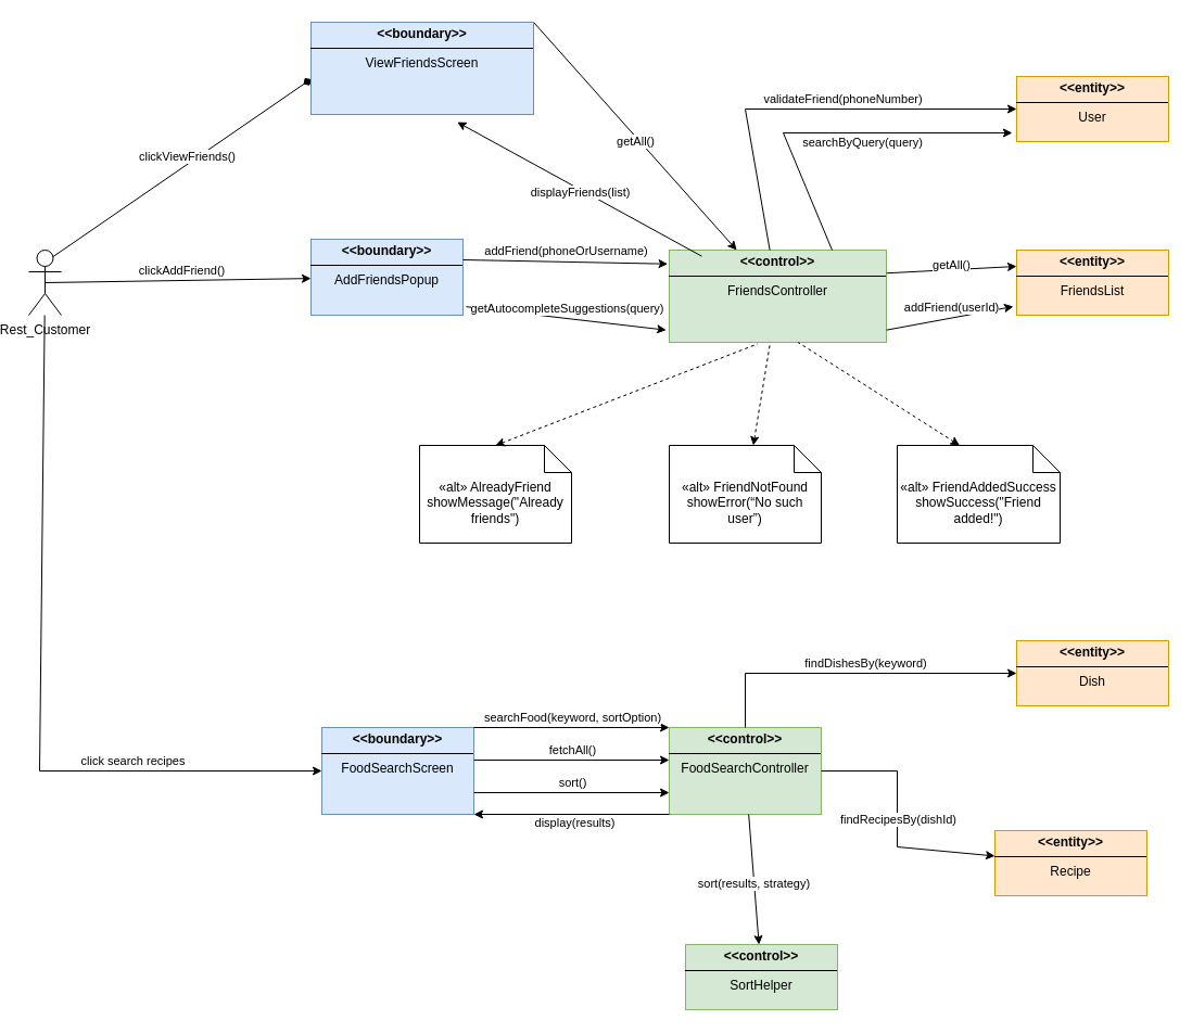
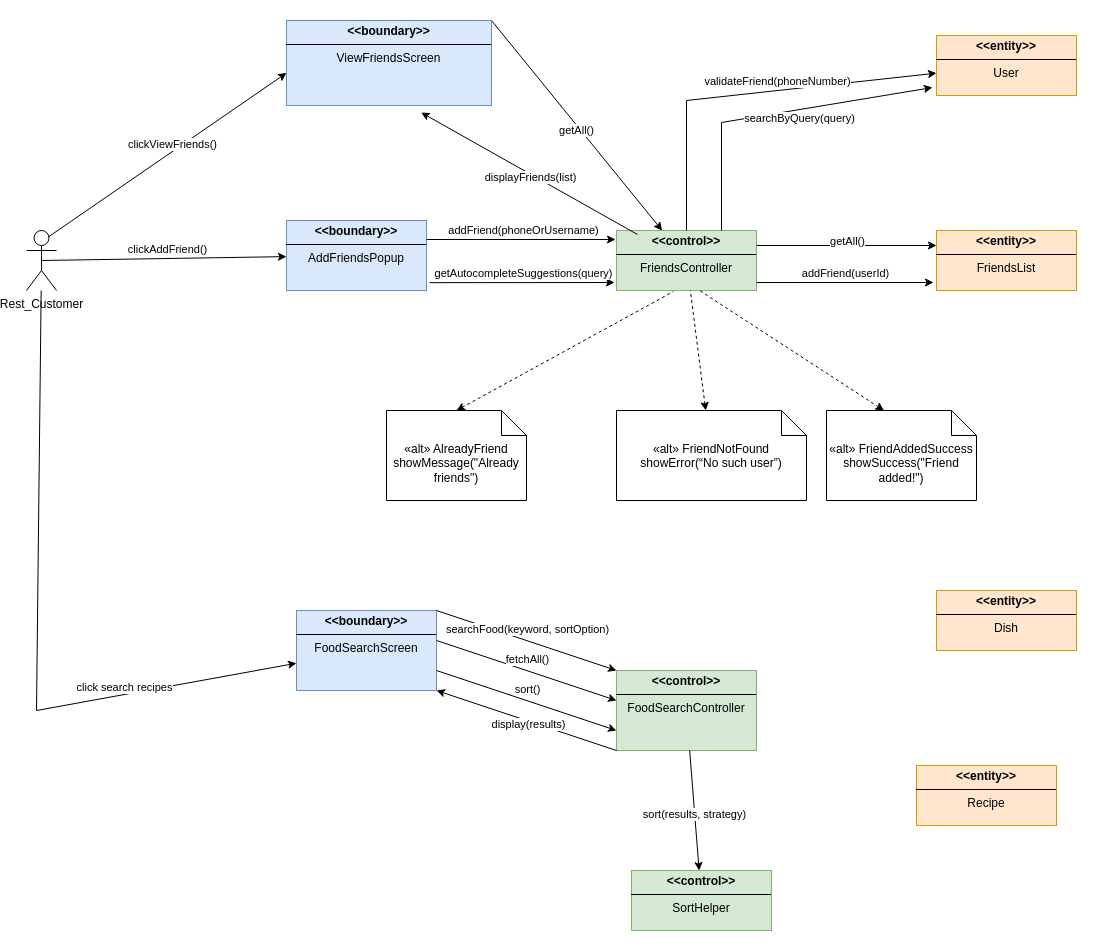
  <mxCell id="0" />
  <mxCell id="1" parent="0" />
  <mxCell id="2" value="Rest_Customer" style="shape=umlActor;verticalLabelPosition=bottom;verticalAlign=top;html=1;" parent="1" vertex="1"><mxGeometry x="20" y="230" width="30" height="60" as="geometry" /></mxCell>
  <mxCell id="3" value="&lt;p style=&quot;margin:0px;margin-top:4px;text-align:center;&quot;&gt;&lt;b&gt;&amp;lt;&amp;lt;boundary&amp;gt;&amp;gt;&lt;/b&gt;&lt;/p&gt;&lt;hr size=&quot;1&quot; style=&quot;border-style:solid;&quot;&gt;&lt;div style=&quot;text-align: center; height: 2px;&quot;&gt;AddFriendsPopup&lt;/div&gt;&lt;div style=&quot;text-align: center; height: 2px;&quot;&gt;&lt;br&gt;&lt;/div&gt;&lt;div style=&quot;text-align: center; height: 2px;&quot;&gt;&lt;br&gt;&lt;/div&gt;&lt;div style=&quot;text-align: center; height: 2px;&quot;&gt;&lt;br&gt;&lt;/div&gt;&lt;div style=&quot;text-align: center; height: 2px;&quot;&gt;&lt;br&gt;&lt;/div&gt;&lt;div style=&quot;text-align: center; height: 2px;&quot;&gt;&lt;br&gt;&lt;/div&gt;&lt;div style=&quot;text-align: center; height: 2px;&quot;&gt;&lt;br&gt;&lt;/div&gt;" style="verticalAlign=top;align=left;overflow=fill;html=1;whiteSpace=wrap;fillColor=#dae8fc;strokeColor=#6c8ebf;" parent="1" vertex="1"><mxGeometry x="280" y="220" width="140" height="70" as="geometry" /></mxCell>
  <mxCell id="4" value="" style="endArrow=classic;html=1;rounded=0;exitX=0.5;exitY=0.5;exitDx=0;exitDy=0;exitPerimeter=0;" parent="1" source="2" target="3" edge="1"><mxGeometry width="50" height="50" relative="1" as="geometry"><mxPoint x="370" y="550" as="sourcePoint" /><mxPoint x="230" y="210" as="targetPoint" /></mxGeometry></mxCell>
  <mxCell id="5" value="clickAddFriend()" style="edgeLabel;html=1;align=center;verticalAlign=middle;resizable=0;points=[];" parent="4" vertex="1" connectable="0"><mxGeometry x="0.005" y="-2" relative="1" as="geometry"><mxPoint x="2" y="-12" as="offset" /></mxGeometry></mxCell>
- <mxCell id="6" value="&lt;p style=&quot;margin:0px;margin-top:4px;text-align:center;&quot;&gt;&lt;b&gt;&amp;lt;&amp;lt;control&amp;gt;&amp;gt;&lt;/b&gt;&lt;/p&gt;&lt;hr size=&quot;1&quot; style=&quot;border-style:solid;&quot;&gt;&lt;div style=&quot;text-align: center; height: 2px;&quot;&gt;FriendsController&lt;/div&gt;" style="verticalAlign=top;align=left;overflow=fill;html=1;whiteSpace=wrap;fillColor=#d5e8d4;strokeColor=#82b366;" parent="1" vertex="1"><mxGeometry x="610" y="230" width="200" height="85" as="geometry" /></mxCell>
+ <mxCell id="6" value="&lt;p style=&quot;margin:0px;margin-top:4px;text-align:center;&quot;&gt;&lt;b&gt;&amp;lt;&amp;lt;control&amp;gt;&amp;gt;&lt;/b&gt;&lt;/p&gt;&lt;hr size=&quot;1&quot; style=&quot;border-style:solid;&quot;&gt;&lt;div style=&quot;text-align: center; height: 2px;&quot;&gt;FriendsController&lt;/div&gt;" style="verticalAlign=top;align=left;overflow=fill;html=1;whiteSpace=wrap;fillColor=#d5e8d4;strokeColor=#82b366;" parent="1" vertex="1"><mxGeometry x="610" y="230" width="140" height="60" as="geometry" /></mxCell>
  <mxCell id="7" value="" style="endArrow=classic;html=1;rounded=0;entryX=-0.007;entryY=0.15;entryDx=0;entryDy=0;entryPerimeter=0;" parent="1" target="6" edge="1"><mxGeometry width="50" height="50" relative="1" as="geometry"><mxPoint x="420" y="239" as="sourcePoint" /><mxPoint x="420" y="500" as="targetPoint" /></mxGeometry></mxCell>
  <mxCell id="8" value="addFriend(phoneOrUsername)" style="edgeLabel;html=1;align=center;verticalAlign=middle;resizable=0;points=[];" parent="7" vertex="1" connectable="0"><mxGeometry x="0.012" y="-3" relative="1" as="geometry"><mxPoint y="-13" as="offset" /></mxGeometry></mxCell>
  <mxCell id="9" value="&lt;p style=&quot;margin:0px;margin-top:4px;text-align:center;&quot;&gt;&lt;b&gt;&amp;lt;&amp;lt;entity&amp;gt;&amp;gt;&lt;/b&gt;&lt;/p&gt;&lt;hr size=&quot;1&quot; style=&quot;border-style:solid;&quot;&gt;&lt;div style=&quot;text-align: center; height: 2px;&quot;&gt;FriendsList&lt;/div&gt;" style="verticalAlign=top;align=left;overflow=fill;html=1;whiteSpace=wrap;fillColor=#ffe6cc;strokeColor=#d79b00;" parent="1" vertex="1"><mxGeometry x="930" y="230" width="140" height="60" as="geometry" /></mxCell>
  <mxCell id="10" value="" style="endArrow=classic;html=1;rounded=0;exitX=1;exitY=0.867;exitDx=0;exitDy=0;exitPerimeter=0;" parent="1" source="6" edge="1"><mxGeometry width="50" height="50" relative="1" as="geometry"><mxPoint x="370" y="450" as="sourcePoint" /><mxPoint x="927" y="282" as="targetPoint" /></mxGeometry></mxCell>
  <mxCell id="11" value="addFriend(userId)" style="edgeLabel;html=1;align=center;verticalAlign=middle;resizable=0;points=[];" parent="10" vertex="1" connectable="0"><mxGeometry x="-0.011" relative="1" as="geometry"><mxPoint x="1" y="-10" as="offset" /></mxGeometry></mxCell>
- <mxCell id="12" value="&lt;p style=&quot;margin:0px;margin-top:4px;text-align:center;&quot;&gt;&lt;b&gt;&amp;lt;&amp;lt;entity&amp;gt;&amp;gt;&lt;/b&gt;&lt;/p&gt;&lt;hr size=&quot;1&quot; style=&quot;border-style:solid;&quot;&gt;&lt;div style=&quot;text-align: center; height: 2px;&quot;&gt;User&lt;/div&gt;" style="verticalAlign=top;align=left;overflow=fill;html=1;whiteSpace=wrap;fillColor=#ffe6cc;strokeColor=#d79b00;" parent="1" vertex="1"><mxGeometry x="930" y="70" width="140" height="60" as="geometry" /></mxCell>
+ <mxCell id="12" value="&lt;p style=&quot;margin:0px;margin-top:4px;text-align:center;&quot;&gt;&lt;b&gt;&amp;lt;&amp;lt;entity&amp;gt;&amp;gt;&lt;/b&gt;&lt;/p&gt;&lt;hr size=&quot;1&quot; style=&quot;border-style:solid;&quot;&gt;&lt;div style=&quot;text-align: center; height: 2px;&quot;&gt;User&lt;/div&gt;" style="verticalAlign=top;align=left;overflow=fill;html=1;whiteSpace=wrap;fillColor=#ffe6cc;strokeColor=#d79b00;" parent="1" vertex="1"><mxGeometry x="930" y="35" width="140" height="60" as="geometry" /></mxCell>
  <mxCell id="13" value="" style="endArrow=classic;html=1;rounded=0;" parent="1" source="6" target="12" edge="1"><mxGeometry width="50" height="50" relative="1" as="geometry"><mxPoint x="380" y="350" as="sourcePoint" /><mxPoint x="430" y="300" as="targetPoint" /><Array as="points"><mxPoint x="680" y="100" /></Array></mxGeometry></mxCell>
  <mxCell id="14" value="validateFriend(phoneNumber)" style="edgeLabel;html=1;align=center;verticalAlign=middle;resizable=0;points=[];" parent="13" vertex="1" connectable="0"><mxGeometry x="0.142" relative="1" as="geometry"><mxPoint x="3" y="-10" as="offset" /></mxGeometry></mxCell>
- <mxCell id="15" value="&lt;div&gt;«alt» FriendNotFound&lt;/div&gt;&lt;div&gt;showError(“No such user”)&lt;/div&gt;" style="shape=note2;boundedLbl=1;whiteSpace=wrap;html=1;size=25;verticalAlign=top;align=center;" parent="1" vertex="1"><mxGeometry x="610" y="410" width="140" height="90" as="geometry" /></mxCell>
+ <mxCell id="15" value="&lt;div&gt;«alt» FriendNotFound&lt;/div&gt;&lt;div&gt;showError(“No such user”)&lt;/div&gt;" style="shape=note2;boundedLbl=1;whiteSpace=wrap;html=1;size=25;verticalAlign=top;align=center;" parent="1" vertex="1"><mxGeometry x="610" y="410" width="190" height="90" as="geometry" /></mxCell>
  <mxCell id="16" value="" style="endArrow=none;dashed=1;html=1;rounded=0;strokeColor=default;startArrow=classic;startFill=1;" parent="1" source="15" target="6" edge="1"><mxGeometry width="50" height="50" relative="1" as="geometry"><mxPoint x="390" y="350" as="sourcePoint" /><mxPoint x="830" y="370" as="targetPoint" /></mxGeometry></mxCell>
- <mxCell id="17" value="&lt;p style=&quot;margin:0px;margin-top:4px;text-align:center;&quot;&gt;&lt;b&gt;&amp;lt;&amp;lt;boundary&amp;gt;&amp;gt;&lt;/b&gt;&lt;/p&gt;&lt;hr size=&quot;1&quot; style=&quot;border-style:solid;&quot;&gt;&lt;div style=&quot;text-align: center; height: 2px;&quot;&gt;FoodSearchScreen&lt;/div&gt;" style="verticalAlign=top;align=left;overflow=fill;html=1;whiteSpace=wrap;fillColor=#dae8fc;strokeColor=#6c8ebf;" parent="1" vertex="1"><mxGeometry x="290" y="670" width="140" height="80" as="geometry" /></mxCell>
+ <mxCell id="17" value="&lt;p style=&quot;margin:0px;margin-top:4px;text-align:center;&quot;&gt;&lt;b&gt;&amp;lt;&amp;lt;boundary&amp;gt;&amp;gt;&lt;/b&gt;&lt;/p&gt;&lt;hr size=&quot;1&quot; style=&quot;border-style:solid;&quot;&gt;&lt;div style=&quot;text-align: center; height: 2px;&quot;&gt;FoodSearchScreen&lt;/div&gt;" style="verticalAlign=top;align=left;overflow=fill;html=1;whiteSpace=wrap;fillColor=#dae8fc;strokeColor=#6c8ebf;" parent="1" vertex="1"><mxGeometry x="290" y="610" width="140" height="80" as="geometry" /></mxCell>
  <mxCell id="18" value="" style="endArrow=classic;html=1;rounded=0;" parent="1" source="2" target="17" edge="1"><mxGeometry width="50" height="50" relative="1" as="geometry"><mxPoint x="390" y="600" as="sourcePoint" /><mxPoint x="440" y="550" as="targetPoint" /><Array as="points"><mxPoint x="30" y="710" /></Array></mxGeometry></mxCell>
  <mxCell id="19" value="click search recipes" style="edgeLabel;html=1;align=center;verticalAlign=middle;resizable=0;points=[];" parent="18" vertex="1" connectable="0"><mxGeometry x="0.456" relative="1" as="geometry"><mxPoint x="11" y="-10" as="offset" /></mxGeometry></mxCell>
  <mxCell id="20" value="&lt;p style=&quot;margin:0px;margin-top:4px;text-align:center;&quot;&gt;&lt;b&gt;&amp;lt;&amp;lt;control&amp;gt;&amp;gt;&lt;/b&gt;&lt;/p&gt;&lt;hr size=&quot;1&quot; style=&quot;border-style:solid;&quot;&gt;&lt;div style=&quot;text-align: center; height: 2px;&quot;&gt;FoodSearchController&lt;/div&gt;" style="verticalAlign=top;align=left;overflow=fill;html=1;whiteSpace=wrap;fillColor=#d5e8d4;strokeColor=#82b366;" parent="1" vertex="1"><mxGeometry x="610" y="670" width="140" height="80" as="geometry" /></mxCell>
  <mxCell id="21" value="" style="endArrow=classic;html=1;rounded=0;exitX=1;exitY=0;exitDx=0;exitDy=0;entryX=0;entryY=0;entryDx=0;entryDy=0;" parent="1" source="17" target="20" edge="1"><mxGeometry width="50" height="50" relative="1" as="geometry"><mxPoint x="390" y="600" as="sourcePoint" /><mxPoint x="440" y="550" as="targetPoint" /></mxGeometry></mxCell>
  <mxCell id="22" value="searchFood(keyword, sortOption)" style="edgeLabel;html=1;align=center;verticalAlign=middle;resizable=0;points=[];" parent="21" vertex="1" connectable="0"><mxGeometry x="-0.044" y="1" relative="1" as="geometry"><mxPoint x="4" y="-9" as="offset" /></mxGeometry></mxCell>
  <mxCell id="23" value="&lt;p style=&quot;margin:0px;margin-top:4px;text-align:center;&quot;&gt;&lt;b&gt;&amp;lt;&amp;lt;entity&amp;gt;&amp;gt;&lt;/b&gt;&lt;/p&gt;&lt;hr size=&quot;1&quot; style=&quot;border-style:solid;&quot;&gt;&lt;div style=&quot;text-align: center; height: 2px;&quot;&gt;Dish&lt;/div&gt;" style="verticalAlign=top;align=left;overflow=fill;html=1;whiteSpace=wrap;fillColor=#ffe6cc;strokeColor=#d79b00;" parent="1" vertex="1"><mxGeometry x="930" y="590" width="140" height="60" as="geometry" /></mxCell>
  <mxCell id="24" value="&lt;p style=&quot;margin:0px;margin-top:4px;text-align:center;&quot;&gt;&lt;b&gt;&amp;lt;&amp;lt;entity&amp;gt;&amp;gt;&lt;/b&gt;&lt;/p&gt;&lt;hr size=&quot;1&quot; style=&quot;border-style:solid;&quot;&gt;&lt;div style=&quot;text-align: center; height: 2px;&quot;&gt;Recipe&lt;/div&gt;" style="verticalAlign=top;align=left;overflow=fill;html=1;whiteSpace=wrap;fillColor=#ffe6cc;strokeColor=#d79b00;" parent="1" vertex="1"><mxGeometry x="910" y="765" width="140" height="60" as="geometry" /></mxCell>
- <mxCell id="25" value="" style="endArrow=classic;html=1;rounded=0;" parent="1" source="20" target="23" edge="1"><mxGeometry width="50" height="50" relative="1" as="geometry"><mxPoint x="720" y="600" as="sourcePoint" /><mxPoint x="770" y="550" as="targetPoint" /><Array as="points"><mxPoint x="680" y="620" /></Array></mxGeometry></mxCell>
- <mxCell id="26" value="findDishesBy(keyword)" style="edgeLabel;html=1;align=center;verticalAlign=middle;resizable=0;points=[];" parent="25" vertex="1" connectable="0"><mxGeometry x="-0.027" y="2" relative="1" as="geometry"><mxPoint x="14" y="-8" as="offset" /></mxGeometry></mxCell>
- <mxCell id="27" value="" style="endArrow=classic;html=1;rounded=0;" parent="1" source="20" target="24" edge="1"><mxGeometry width="50" height="50" relative="1" as="geometry"><mxPoint x="660" y="850" as="sourcePoint" /><mxPoint x="910" y="800" as="targetPoint" /><Array as="points"><mxPoint x="820" y="710" /><mxPoint x="820" y="780" /></Array></mxGeometry></mxCell>
- <mxCell id="28" value="findRecipesBy(dishId)" style="edgeLabel;html=1;align=center;verticalAlign=middle;resizable=0;points=[];" parent="27" vertex="1" connectable="0"><mxGeometry x="0.08" relative="1" as="geometry"><mxPoint y="-10" as="offset" /></mxGeometry></mxCell>
  <mxCell id="29" value="&lt;p style=&quot;margin:0px;margin-top:4px;text-align:center;&quot;&gt;&lt;b&gt;&amp;lt;&amp;lt;control&amp;gt;&amp;gt;&lt;/b&gt;&lt;/p&gt;&lt;hr size=&quot;1&quot; style=&quot;border-style:solid;&quot;&gt;&lt;div style=&quot;text-align: center; height: 2px;&quot;&gt;SortHelper&lt;/div&gt;" style="verticalAlign=top;align=left;overflow=fill;html=1;whiteSpace=wrap;fillColor=#d5e8d4;strokeColor=#82b366;" parent="1" vertex="1"><mxGeometry x="625" y="870" width="140" height="60" as="geometry" /></mxCell>
  <mxCell id="30" value="" style="endArrow=classic;html=1;rounded=0;" parent="1" source="20" target="29" edge="1"><mxGeometry width="50" height="50" relative="1" as="geometry"><mxPoint x="720" y="700" as="sourcePoint" /><mxPoint x="770" y="650" as="targetPoint" /></mxGeometry></mxCell>
  <mxCell id="31" value="sort(results, strategy)" style="edgeLabel;html=1;align=center;verticalAlign=middle;resizable=0;points=[];" parent="30" vertex="1" connectable="0"><mxGeometry x="0.071" y="-1" relative="1" as="geometry"><mxPoint as="offset" /></mxGeometry></mxCell>
  <mxCell id="32" value="" style="endArrow=classic;html=1;rounded=0;entryX=1;entryY=1;entryDx=0;entryDy=0;exitX=0;exitY=1;exitDx=0;exitDy=0;" parent="1" target="17" edge="1" source="20"><mxGeometry width="50" height="50" relative="1" as="geometry"><mxPoint x="609" y="723" as="sourcePoint" /><mxPoint x="640" y="680" as="targetPoint" /></mxGeometry></mxCell>
  <mxCell id="33" value="display(results)" style="edgeLabel;html=1;align=center;verticalAlign=middle;resizable=0;points=[];" parent="32" vertex="1" connectable="0"><mxGeometry x="0.116" relative="1" as="geometry"><mxPoint x="12" y="7" as="offset" /></mxGeometry></mxCell>
  <mxCell id="34" value="" style="endArrow=classic;html=1;rounded=0;exitX=1;exitY=0;exitDx=0;exitDy=0;" parent="1" source="38" target="6" edge="1"><mxGeometry width="50" height="50" relative="1" as="geometry"><mxPoint x="540" y="80" as="sourcePoint" /><mxPoint x="860" y="310" as="targetPoint" /></mxGeometry></mxCell>
  <mxCell id="35" value="getAll()" style="edgeLabel;html=1;align=center;verticalAlign=middle;resizable=0;points=[];" parent="34" vertex="1" connectable="0"><mxGeometry y="-1" relative="1" as="geometry"><mxPoint y="4" as="offset" /></mxGeometry></mxCell>
- <mxCell id="36" value="" style="endArrow=diamond;html=1;rounded=0;entryX=0;entryY=0.617;entryDx=0;entryDy=0;entryPerimeter=0;exitX=0.75;exitY=0.1;exitDx=0;exitDy=0;exitPerimeter=0;" edge="1" parent="1" source="2" target="38"><mxGeometry width="50" height="50" relative="1" as="geometry"><mxPoint x="39" y="290" as="sourcePoint" /><mxPoint x="250" y="390" as="targetPoint" /></mxGeometry></mxCell>
+ <mxCell id="36" value="" style="endArrow=classic;html=1;rounded=0;entryX=0;entryY=0.617;entryDx=0;entryDy=0;entryPerimeter=0;exitX=0.75;exitY=0.1;exitDx=0;exitDy=0;exitPerimeter=0;" edge="1" parent="1" source="2" target="38"><mxGeometry width="50" height="50" relative="1" as="geometry"><mxPoint x="39" y="290" as="sourcePoint" /><mxPoint x="250" y="390" as="targetPoint" /></mxGeometry></mxCell>
  <mxCell id="37" value="clickViewFriends()" style="edgeLabel;html=1;align=center;verticalAlign=middle;resizable=0;points=[];" vertex="1" connectable="0" parent="36"><mxGeometry x="0.005" y="-2" relative="1" as="geometry"><mxPoint x="2" y="-12" as="offset" /></mxGeometry></mxCell>
  <mxCell id="38" value="&lt;p style=&quot;margin:0px;margin-top:4px;text-align:center;&quot;&gt;&lt;b&gt;&amp;lt;&amp;lt;boundary&amp;gt;&amp;gt;&lt;/b&gt;&lt;/p&gt;&lt;hr size=&quot;1&quot; style=&quot;border-style:solid;&quot;&gt;&lt;div style=&quot;text-align: center; height: 2px;&quot;&gt;ViewFriendsScreen&lt;/div&gt;&lt;div style=&quot;text-align: center; height: 2px;&quot;&gt;&lt;br&gt;&lt;/div&gt;&lt;div style=&quot;text-align: center; height: 2px;&quot;&gt;&lt;br&gt;&lt;/div&gt;&lt;div style=&quot;text-align: center; height: 2px;&quot;&gt;&lt;br&gt;&lt;/div&gt;&lt;div style=&quot;text-align: center; height: 2px;&quot;&gt;&lt;br&gt;&lt;/div&gt;&lt;div style=&quot;text-align: center; height: 2px;&quot;&gt;&lt;br&gt;&lt;/div&gt;&lt;div style=&quot;text-align: center; height: 2px;&quot;&gt;&lt;br&gt;&lt;/div&gt;&lt;div style=&quot;text-align: center; height: 2px;&quot;&gt;&lt;br&gt;&lt;/div&gt;&lt;div style=&quot;text-align: center; height: 2px;&quot;&gt;&lt;br&gt;&lt;/div&gt;&lt;div style=&quot;text-align: center; height: 2px;&quot;&gt;&lt;br&gt;&lt;/div&gt;&lt;div style=&quot;text-align: center; height: 2px;&quot;&gt;&lt;br&gt;&lt;/div&gt;&lt;div style=&quot;text-align: center; height: 2px;&quot;&gt;&lt;br&gt;&lt;/div&gt;&lt;div style=&quot;text-align: center; height: 2px;&quot;&gt;&lt;br&gt;&lt;/div&gt;&lt;div style=&quot;text-align: center; height: 2px;&quot;&gt;&lt;br&gt;&lt;/div&gt;" style="verticalAlign=top;align=left;overflow=fill;html=1;whiteSpace=wrap;fillColor=#dae8fc;strokeColor=#6c8ebf;" vertex="1" parent="1"><mxGeometry x="280" y="20" width="205" height="85" as="geometry" /></mxCell>
  <mxCell id="39" value="" style="endArrow=classic;html=1;rounded=0;exitX=0.15;exitY=0.067;exitDx=0;exitDy=0;exitPerimeter=0;entryX=0.657;entryY=1.083;entryDx=0;entryDy=0;entryPerimeter=0;" edge="1" parent="1" source="6" target="38"><mxGeometry width="50" height="50" relative="1" as="geometry"><mxPoint x="660" y="540" as="sourcePoint" /><mxPoint x="407" y="483" as="targetPoint" /></mxGeometry></mxCell>
  <mxCell id="40" value="displayFriends(list)" style="edgeLabel;html=1;align=center;verticalAlign=middle;resizable=0;points=[];" vertex="1" connectable="0" parent="39"><mxGeometry y="-1" relative="1" as="geometry"><mxPoint y="4" as="offset" /></mxGeometry></mxCell>
  <mxCell id="41" value="&lt;div&gt;«alt» AlreadyFriend&lt;/div&gt;&lt;div&gt;showMessage(&quot;Already friends&quot;)&lt;/div&gt;" style="shape=note2;boundedLbl=1;whiteSpace=wrap;html=1;size=25;verticalAlign=top;align=center;" vertex="1" parent="1"><mxGeometry x="380" y="410" width="140" height="90" as="geometry" /></mxCell>
  <mxCell id="42" value="&lt;div&gt;«alt» FriendAddedSuccess&lt;/div&gt;&lt;div&gt;showSuccess(&quot;Friend added!&quot;)&lt;/div&gt;" style="shape=note2;boundedLbl=1;whiteSpace=wrap;html=1;size=25;verticalAlign=top;align=center;" vertex="1" parent="1"><mxGeometry x="820" y="410" width="150" height="90" as="geometry" /></mxCell>
  <mxCell id="43" value="" style="endArrow=none;dashed=1;html=1;rounded=0;strokeColor=default;startArrow=classic;startFill=1;exitX=0.5;exitY=0;exitDx=0;exitDy=0;exitPerimeter=0;entryX=0.407;entryY=1.017;entryDx=0;entryDy=0;entryPerimeter=0;" edge="1" parent="1" source="41" target="6"><mxGeometry width="50" height="50" relative="1" as="geometry"><mxPoint x="680" y="500" as="sourcePoint" /><mxPoint x="680" y="380" as="targetPoint" /></mxGeometry></mxCell>
  <mxCell id="44" value="" style="endArrow=none;dashed=1;html=1;rounded=0;strokeColor=default;startArrow=classic;startFill=1;exitX=0;exitY=0;exitDx=57.5;exitDy=0;exitPerimeter=0;entryX=0.593;entryY=1;entryDx=0;entryDy=0;entryPerimeter=0;" edge="1" parent="1" source="42" target="6"><mxGeometry width="50" height="50" relative="1" as="geometry"><mxPoint x="730" y="479" as="sourcePoint" /><mxPoint x="947" y="360" as="targetPoint" /></mxGeometry></mxCell>
  <mxCell id="45" value="" style="endArrow=classic;html=1;rounded=0;exitX=1;exitY=0.25;exitDx=0;exitDy=0;entryX=0;entryY=0.25;entryDx=0;entryDy=0;" edge="1" parent="1" source="6" target="9"><mxGeometry width="50" height="50" relative="1" as="geometry"><mxPoint x="560" y="140" as="sourcePoint" /><mxPoint x="788" y="350" as="targetPoint" /></mxGeometry></mxCell>
  <mxCell id="46" value="getAll()" style="edgeLabel;html=1;align=center;verticalAlign=middle;resizable=0;points=[];" vertex="1" connectable="0" parent="45"><mxGeometry y="-1" relative="1" as="geometry"><mxPoint y="-6" as="offset" /></mxGeometry></mxCell>
  <mxCell id="47" value="" style="endArrow=classic;html=1;rounded=0;exitX=1.021;exitY=0.888;exitDx=0;exitDy=0;entryX=-0.014;entryY=0.867;entryDx=0;entryDy=0;exitPerimeter=0;entryPerimeter=0;" edge="1" parent="1" source="3" target="6"><mxGeometry width="50" height="50" relative="1" as="geometry"><mxPoint x="540" y="270" as="sourcePoint" /><mxPoint x="710" y="270" as="targetPoint" /></mxGeometry></mxCell>
  <mxCell id="48" value="getAutocompleteSuggestions(query)" style="edgeLabel;html=1;align=center;verticalAlign=middle;resizable=0;points=[];" vertex="1" connectable="0" parent="47"><mxGeometry x="0.012" y="-3" relative="1" as="geometry"><mxPoint y="-13" as="offset" /></mxGeometry></mxCell>
  <mxCell id="49" value="" style="endArrow=classic;html=1;rounded=0;exitX=0.75;exitY=0;exitDx=0;exitDy=0;entryX=-0.029;entryY=0.867;entryDx=0;entryDy=0;entryPerimeter=0;" edge="1" parent="1" source="6" target="12"><mxGeometry width="50" height="50" relative="1" as="geometry"><mxPoint x="730" y="310" as="sourcePoint" /><mxPoint x="980" y="180" as="targetPoint" /><Array as="points"><mxPoint x="715" y="122" /></Array></mxGeometry></mxCell>
  <mxCell id="50" value="searchByQuery(query)" style="edgeLabel;html=1;align=center;verticalAlign=middle;resizable=0;points=[];" vertex="1" connectable="0" parent="49"><mxGeometry x="0.142" relative="1" as="geometry"><mxPoint x="3" y="8" as="offset" /></mxGeometry></mxCell>
  <mxCell id="51" value="" style="endArrow=classic;html=1;rounded=0;exitX=1;exitY=0.375;exitDx=0;exitDy=0;exitPerimeter=0;" edge="1" parent="1" source="17"><mxGeometry width="50" height="50" relative="1" as="geometry"><mxPoint x="550" y="710" as="sourcePoint" /><mxPoint x="610" y="700" as="targetPoint" /></mxGeometry></mxCell>
  <mxCell id="52" value="fetchAll()" style="edgeLabel;html=1;align=center;verticalAlign=middle;resizable=0;points=[];" vertex="1" connectable="0" parent="51"><mxGeometry x="-0.044" y="1" relative="1" as="geometry"><mxPoint x="4" y="-9" as="offset" /></mxGeometry></mxCell>
  <mxCell id="53" value="" style="endArrow=classic;html=1;rounded=0;exitX=1;exitY=0.75;exitDx=0;exitDy=0;" edge="1" parent="1" source="17"><mxGeometry width="50" height="50" relative="1" as="geometry"><mxPoint x="520" y="730" as="sourcePoint" /><mxPoint x="610" y="730" as="targetPoint" /></mxGeometry></mxCell>
  <mxCell id="54" value="sort()" style="edgeLabel;html=1;align=center;verticalAlign=middle;resizable=0;points=[];" vertex="1" connectable="0" parent="53"><mxGeometry x="-0.044" y="1" relative="1" as="geometry"><mxPoint x="4" y="-9" as="offset" /></mxGeometry></mxCell>
